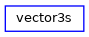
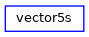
  digraph {
    rankdir=LR
-   n1 [color=blue fillcolor=white fontname=Helvetica fontsize=10 height=0.2 label=vector3s shape=record style=filled width=0.4]
+   n1 [color=blue fillcolor=white fontname=Helvetica fontsize=10 height=0.2 label=vector5s shape=record style=filled width=0.4]
  }
